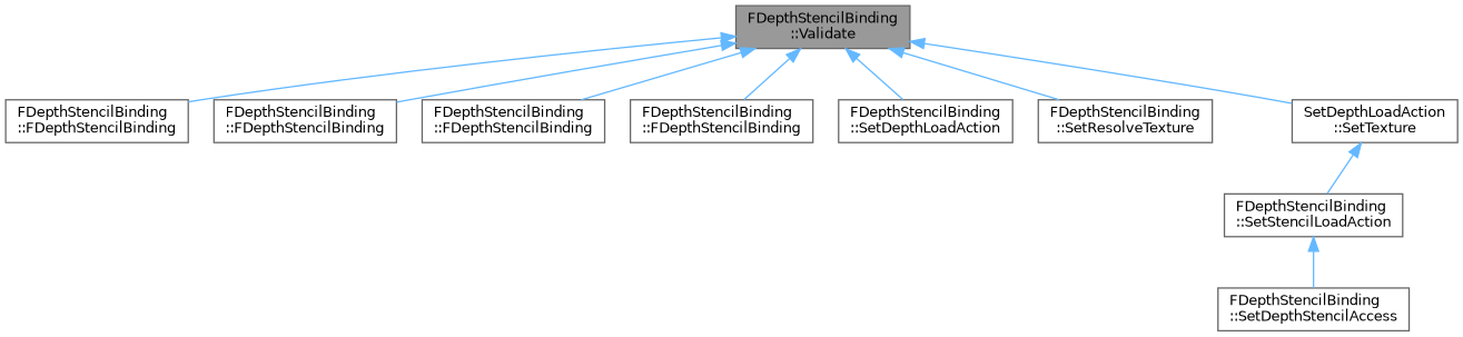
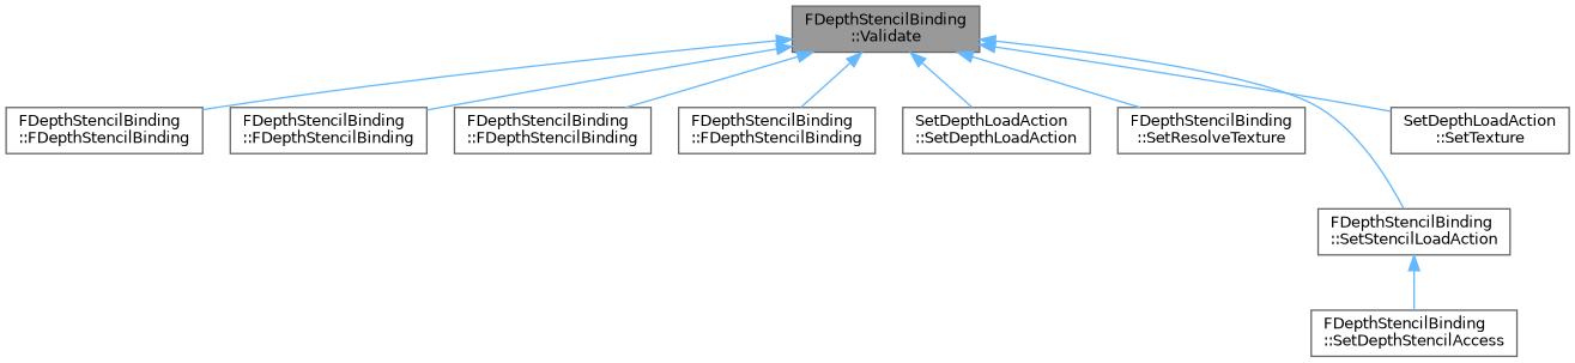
  digraph {
    rankdir=TB
    node [color=grey40 fillcolor=white fontname=Helvetica fontsize=10 shape=box style=filled]
    edge [color=steelblue1 dir=back fontname=Helvetica fontsize=10 labelfontname=Helvetica labelfontsize=10 style=solid]
    n1 [color=gray40 fillcolor=grey60 fontcolor=black height=0.2 label="FDepthStencilBinding\l::Validate" width=0.4]
    n2 [height=0.2 label="FDepthStencilBinding\l::FDepthStencilBinding" width=0.4]
    n3 [height=0.2 label="FDepthStencilBinding\l::FDepthStencilBinding" width=0.4]
    n4 [height=0.2 label="FDepthStencilBinding\l::FDepthStencilBinding" width=0.4]
    n5 [height=0.2 label="FDepthStencilBinding\l::FDepthStencilBinding" width=0.4]
-   n6 [height=0.2 label="FDepthStencilBinding\l::SetDepthLoadAction" width=0.4]
+   n6 [height=0.2 label="SetDepthLoadAction\l::SetDepthLoadAction" width=0.4]
    n7 [height=0.2 label="FDepthStencilBinding\l::SetResolveTexture" width=0.4]
    n8 [height=0.2 label="FDepthStencilBinding\l::SetStencilLoadAction" width=0.4]
    n9 [height=0.2 label="SetDepthLoadAction\l::SetTexture" width=0.4]
    n10 [height=0.2 label="FDepthStencilBinding\l::SetDepthStencilAccess" width=0.4]
    n1 -> n2
    n1 -> n3
    n1 -> n4
    n1 -> n5
    n1 -> n6
    n1 -> n7
-   n9 -> n8
+   n1 -> n8
    n1 -> n9
    n8 -> n10
  }
